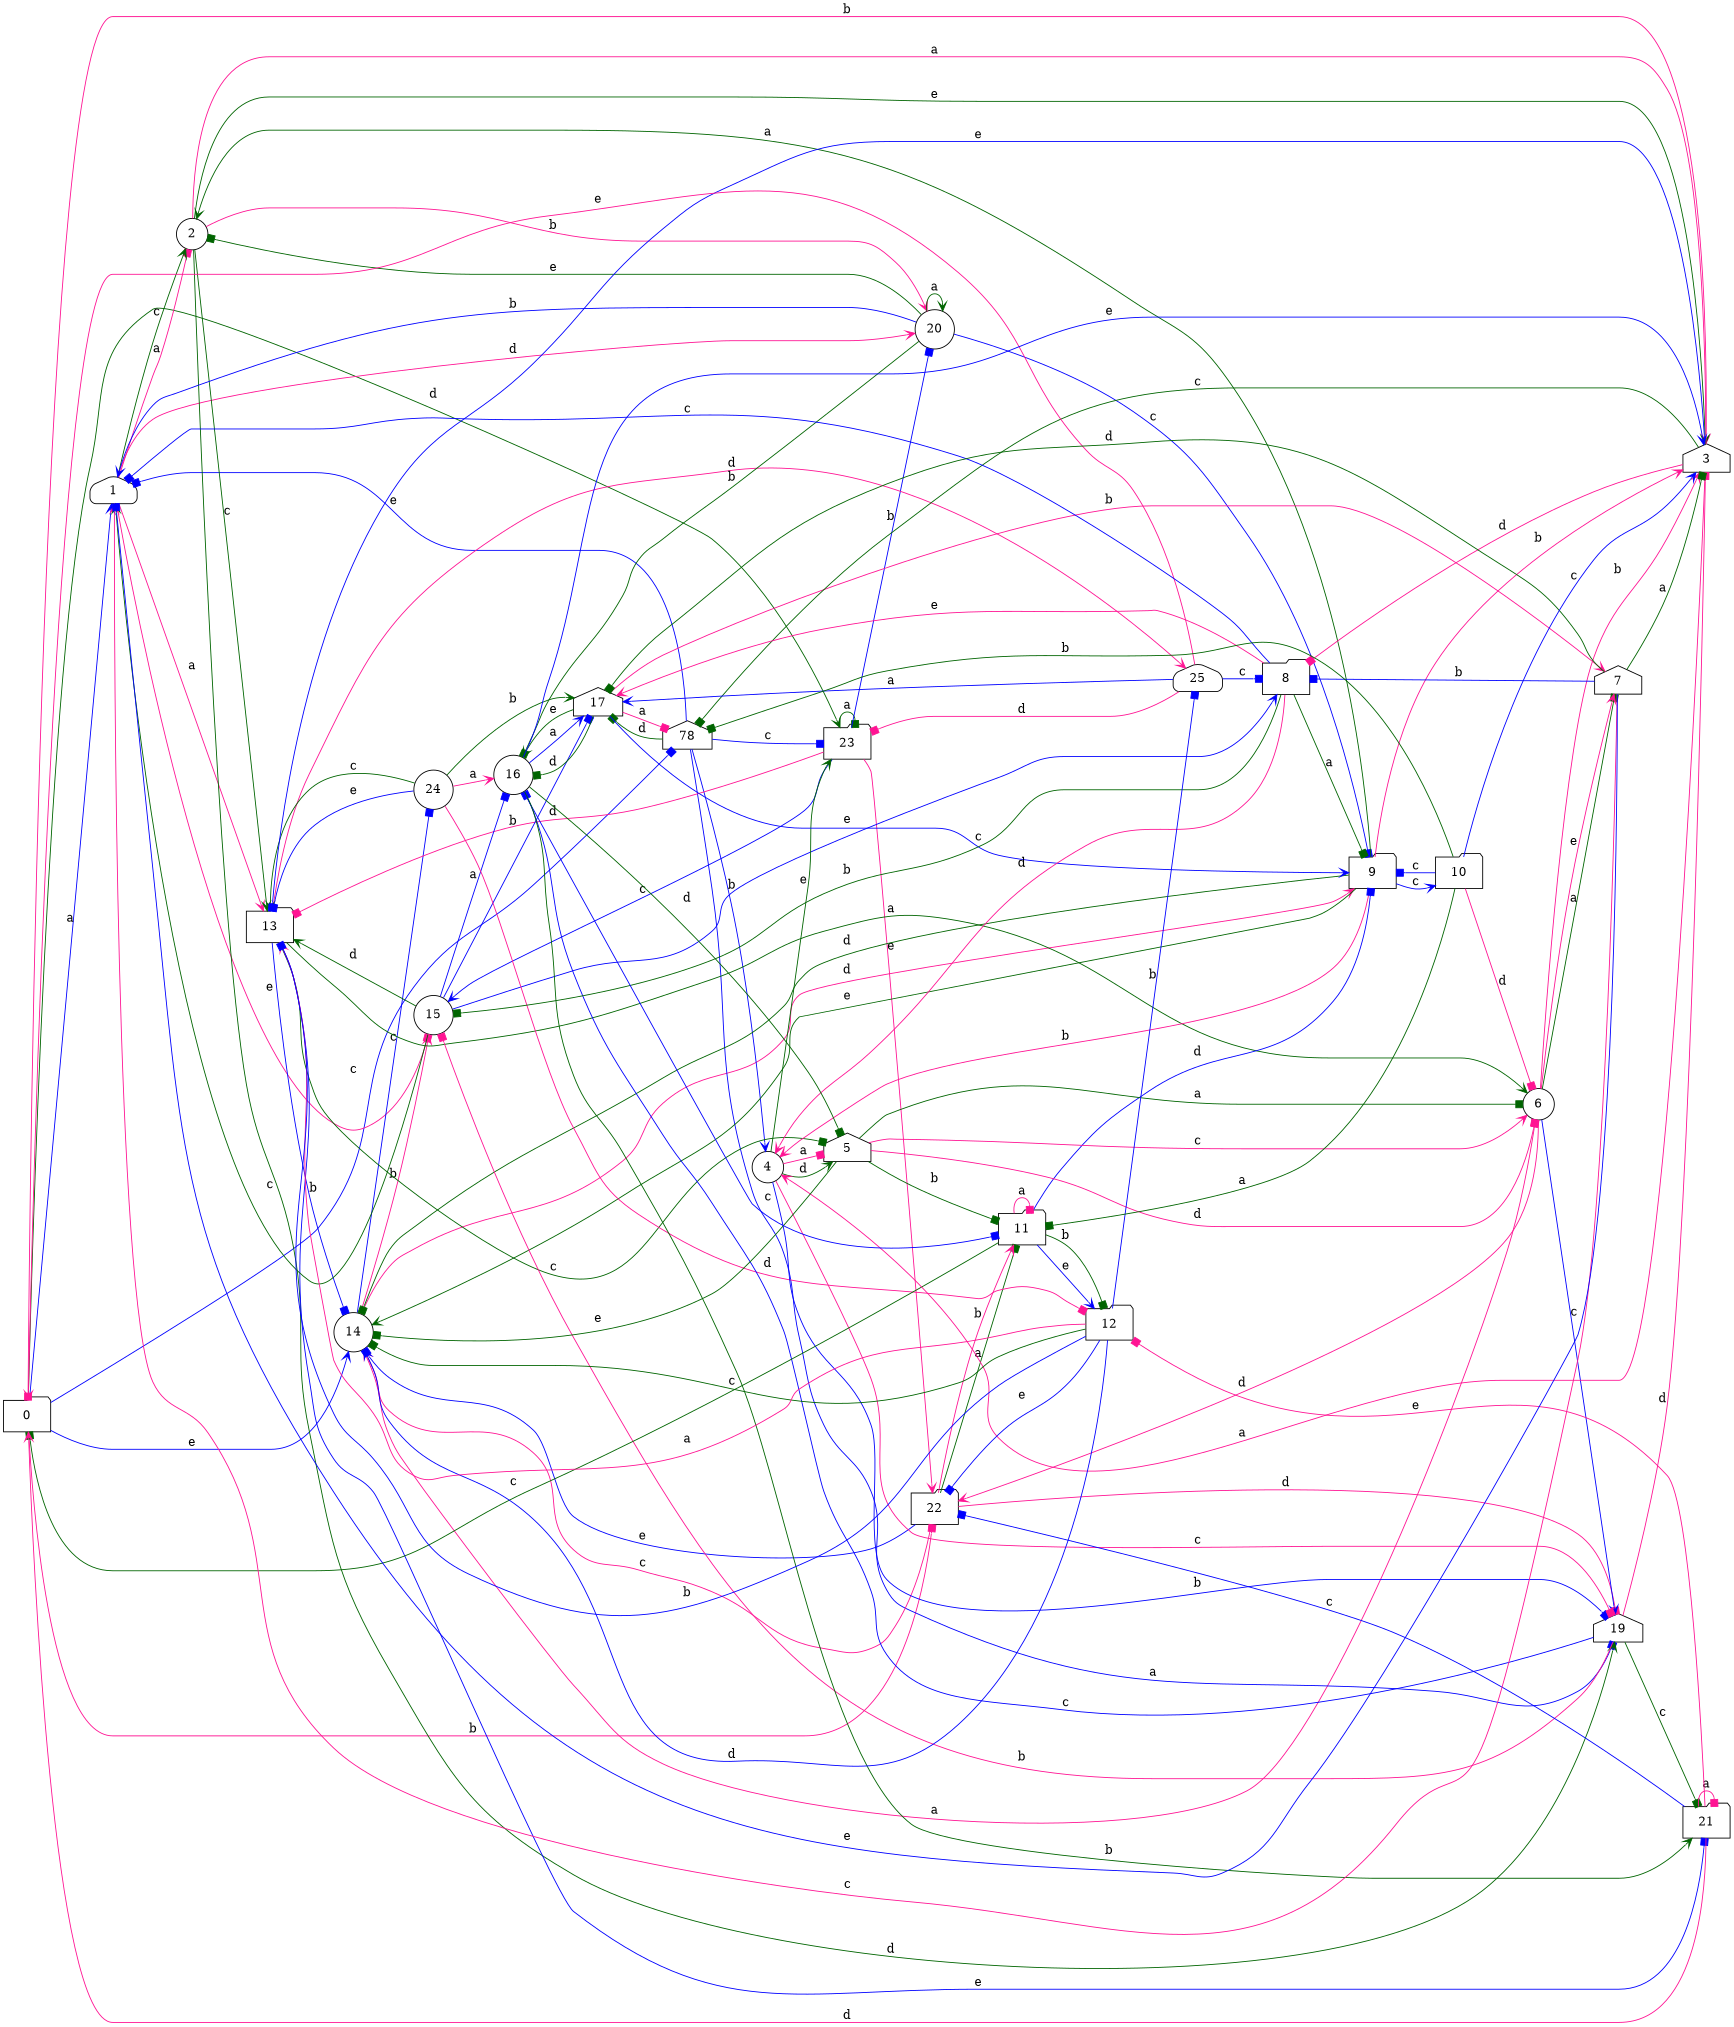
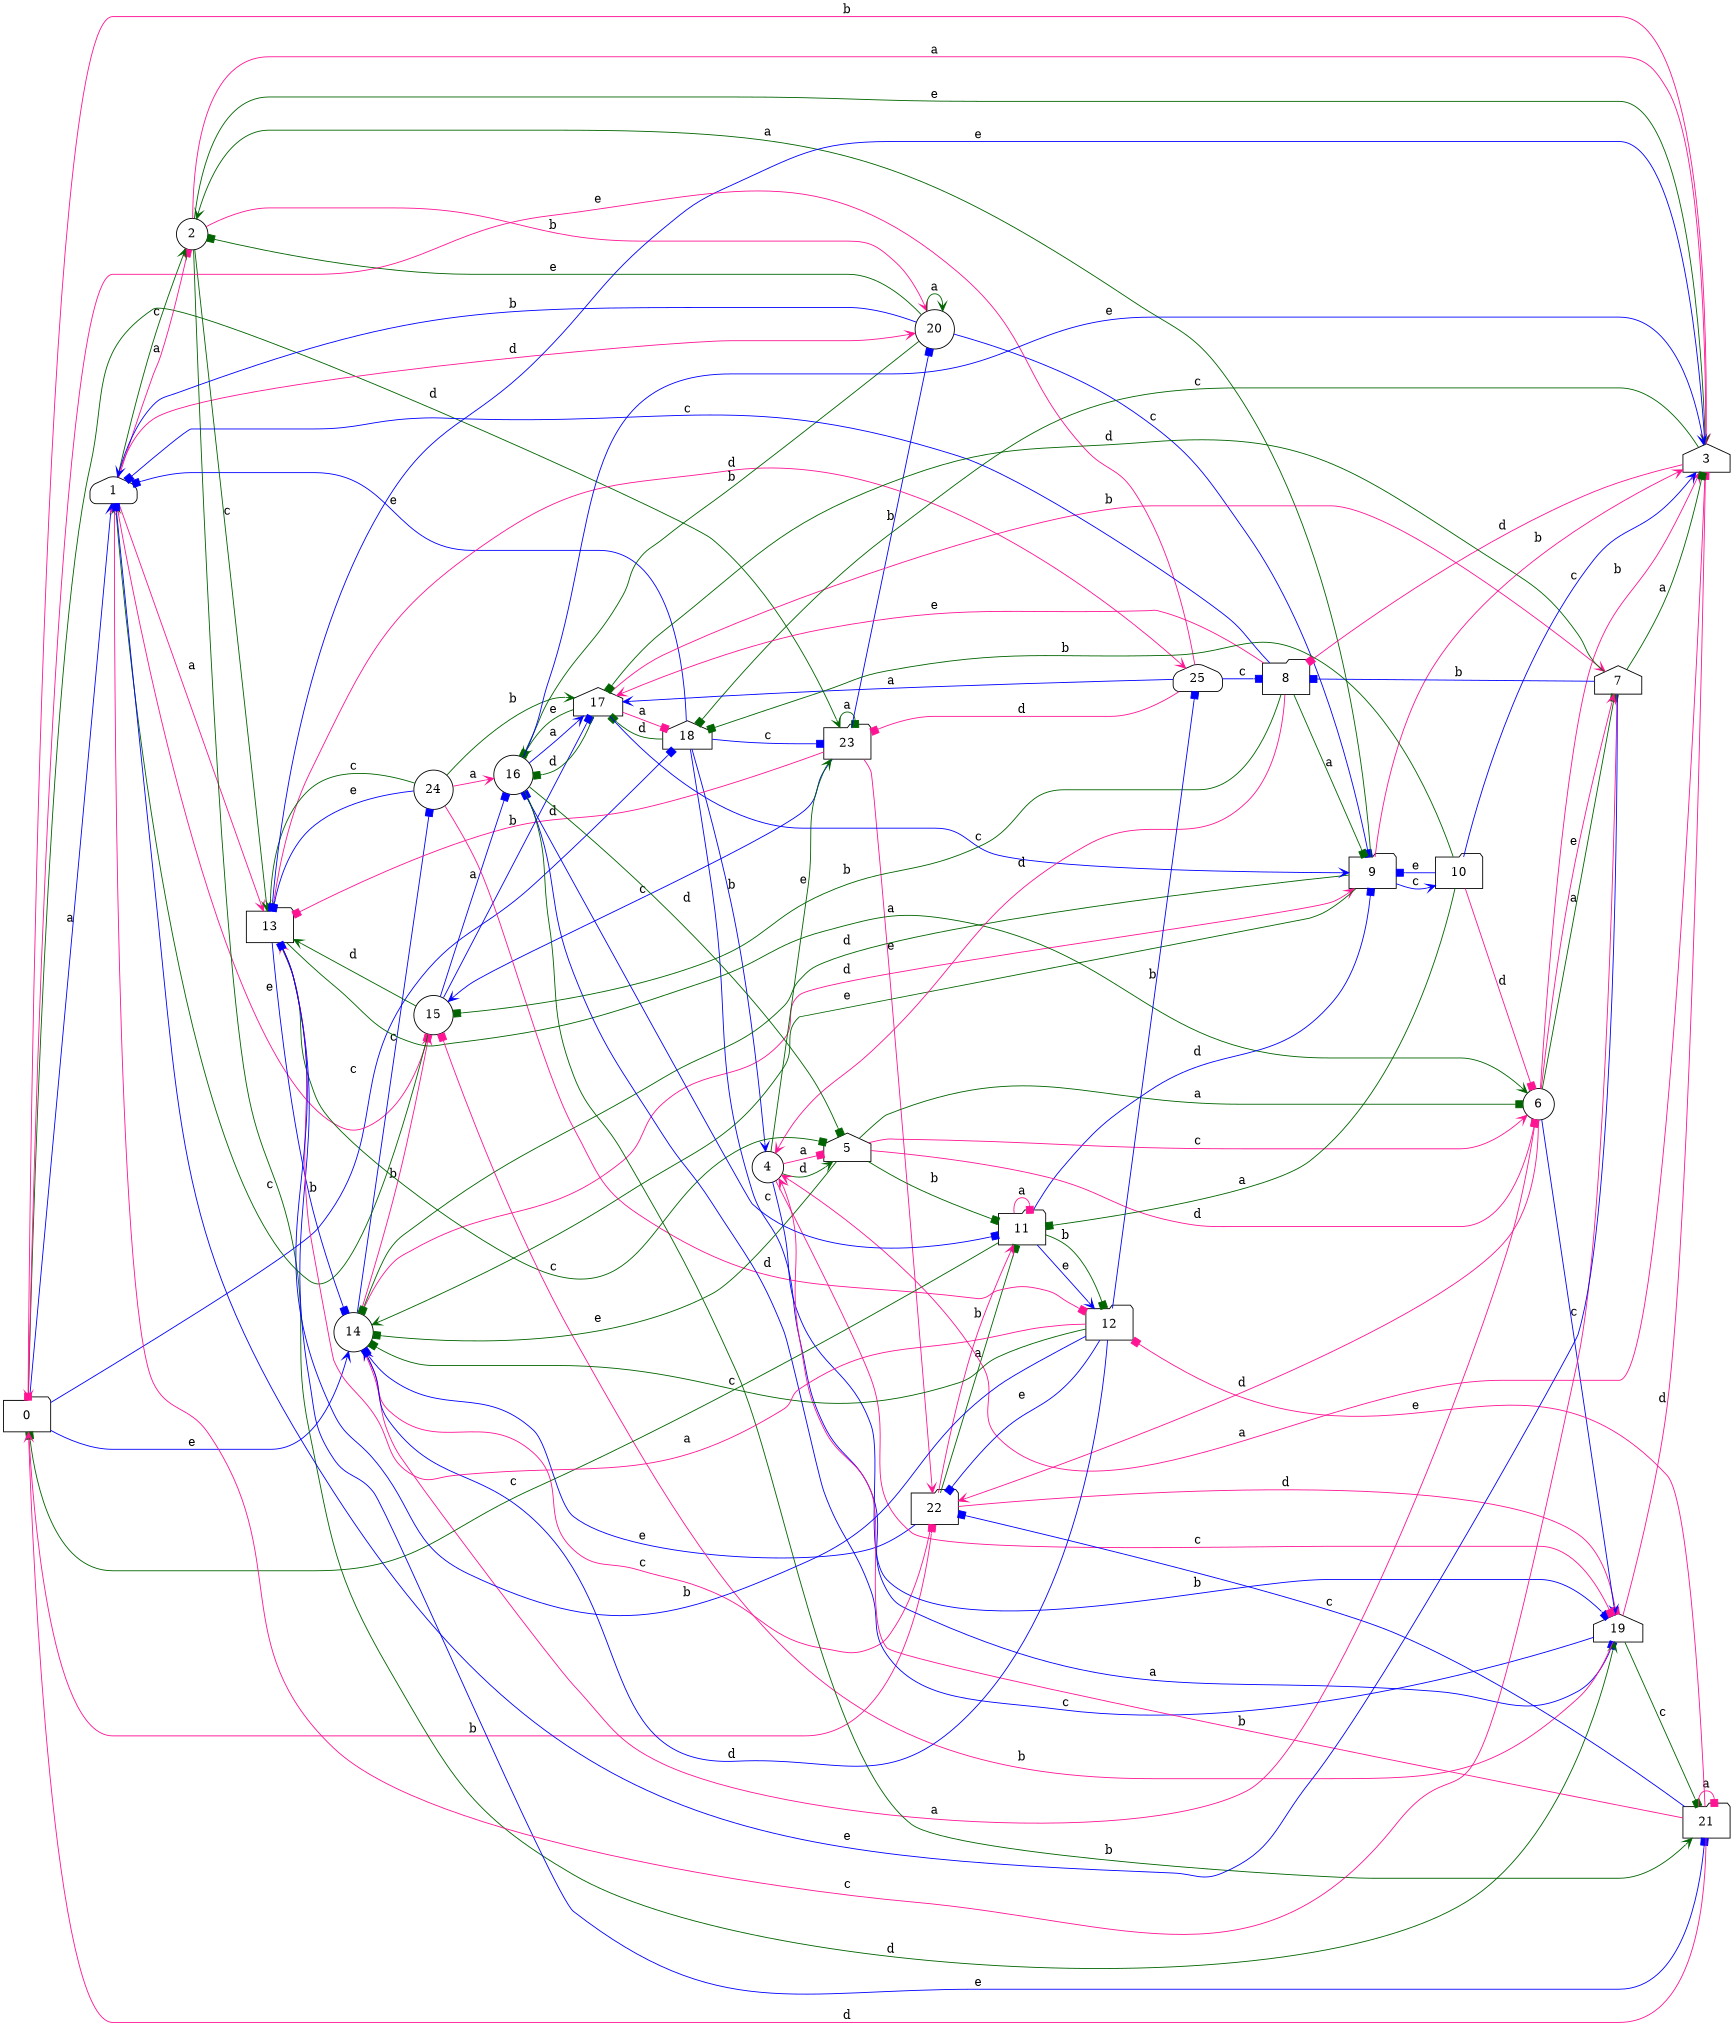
  digraph {
    fontname="DejaVu Serif"
    rankdir=LR
    node [color=black fillcolor=white fontname="DejaVu Serif" shape=folder style=filled]
    edge [arrowhead=box color=deeppink fontname="DejaVu Serif"]
    n1 [label=0]
    n2 [label=1 shape=house style="rounded,filled"]
    n3 [label=14 shape=circle style="rounded,filled"]
-   n4 [label=78 shape=house]
+   n4 [label=18 shape=house]
    n5 [label=22]
    n6 [label=23]
    n7 [label=2 shape=circle style="rounded,filled"]
    n8 [label=13 style="rounded,filled"]
    n9 [label=15 shape=circle style="rounded,filled"]
    n10 [label=20 shape=circle]
    n11 [label=6 shape=circle style="rounded,filled"]
    n12 [label=9]
    n13 [label=24 shape=circle style="rounded,filled"]
    n14 [label=19 shape=house]
    n15 [label=4 shape=circle]
    n16 [label=17 shape=house]
    n17 [label=11 style="rounded,filled"]
    n18 [label=3 shape=house]
    n19 [label=5 shape=house]
    n20 [label=21]
    n21 [label=25 shape=house style="rounded,filled"]
    n22 [label=8]
    n23 [label=16 shape=circle style="rounded,filled"]
    n24 [label=7 shape=house]
    n25 [label=12]
    n26 [label=10 style="rounded,filled"]
    n1 -> n2 [arrowhead=vee color=blue label=a]
    n1 -> n3 [arrowhead=vee color=blue label=e]
    n1 -> n4 [color=blue label=c]
    n1 -> n5 [label=b]
    n1 -> n6 [arrowhead=vee color=darkgreen label=d]
    n2 -> n7 [label=a]
    n2 -> n7 [arrowhead=vee color=darkgreen label=c]
    n2 -> n8 [arrowhead=vee label=a]
    n2 -> n9 [label=e]
    n2 -> n10 [arrowhead=vee label=d]
    n3 -> n9 [arrowhead=vee label=b]
    n3 -> n11 [label=a]
    n3 -> n12 [arrowhead=vee label=d]
    n3 -> n13 [color=blue label=c]
    n4 -> n2 [color=blue label=e]
    n4 -> n6 [color=blue label=c]
    n4 -> n14 [color=blue label=a]
    n4 -> n15 [arrowhead=vee color=blue label=b]
    n4 -> n16 [color=darkgreen label=d]
    n5 -> n3 [arrowhead=vee label=c]
    n5 -> n3 [color=blue label=e]
    n5 -> n14 [label=d]
    n5 -> n17 [color=darkgreen label=a]
    n5 -> n17 [arrowhead=vee label=b]
    n6 -> n5 [arrowhead=vee label=e]
    n6 -> n6 [color=darkgreen label=a]
    n6 -> n8 [label=d]
    n6 -> n9 [arrowhead=vee color=blue label=c]
    n6 -> n10 [color=blue label=b]
    n7 -> n8 [arrowhead=vee color=darkgreen label=c]
    n7 -> n10 [arrowhead=vee label=b]
    n7 -> n14 [arrowhead=vee color=darkgreen label=d]
    n7 -> n18 [arrowhead=vee label=a]
    n7 -> n18 [arrowhead=vee color=darkgreen label=e]
    n8 -> n3 [color=blue label=b]
    n8 -> n11 [arrowhead=vee color=darkgreen label=a]
    n8 -> n19 [color=darkgreen label=c]
    n8 -> n20 [color=blue label=e]
    n8 -> n21 [arrowhead=vee label=d]
    n9 -> n2 [arrowhead=vee color=darkgreen label=c]
    n9 -> n8 [arrowhead=vee color=darkgreen label=d]
    n9 -> n16 [color=blue label=b]
-   n9 -> n22 [arrowhead=vee color=blue label=e]
    n9 -> n23 [color=blue label=a]
    n10 -> n2 [arrowhead=vee color=blue label=b]
    n10 -> n7 [color=darkgreen label=e]
    n10 -> n10 [arrowhead=vee color=darkgreen label=a]
    n10 -> n12 [color=blue label=c]
    n10 -> n23 [color=darkgreen label=b]
    n11 -> n5 [arrowhead=vee label=d]
    n11 -> n14 [arrowhead=vee color=blue label=c]
    n11 -> n18 [arrowhead=vee label=b]
    n11 -> n24 [color=darkgreen label=a]
    n11 -> n24 [arrowhead=vee label=e]
    n12 -> n3 [color=darkgreen label=d]
    n12 -> n3 [arrowhead=vee color=darkgreen label=e]
    n12 -> n7 [arrowhead=vee color=darkgreen label=a]
    n12 -> n18 [arrowhead=vee label=b]
    n12 -> n26 [arrowhead=vee color=blue label=c]
    n13 -> n8 [arrowhead=vee color=darkgreen label=c]
    n13 -> n8 [color=blue label=e]
    n13 -> n16 [arrowhead=vee color=darkgreen label=b]
    n13 -> n23 [arrowhead=vee label=a]
    n13 -> n25 [label=d]
    n14 -> n9 [label=b]
    n14 -> n18 [label=d]
    n14 -> n20 [color=darkgreen label=c]
    n14 -> n23 [color=blue label=c]
    n15 -> n6 [arrowhead=vee color=darkgreen label=e]
    n15 -> n14 [color=blue label=b]
    n15 -> n14 [label=c]
    n15 -> n19 [label=a]
    n15 -> n19 [arrowhead=vee color=darkgreen label=d]
    n16 -> n4 [label=a]
    n16 -> n12 [arrowhead=vee color=blue label=c]
    n16 -> n23 [color=darkgreen label=d]
    n16 -> n23 [arrowhead=vee color=darkgreen label=e]
    n16 -> n24 [arrowhead=vee label=b]
    n17 -> n1 [color=darkgreen label=c]
    n17 -> n12 [color=blue label=d]
    n17 -> n17 [label=a]
    n17 -> n25 [color=darkgreen label=b]
    n17 -> n25 [arrowhead=vee color=blue label=e]
    n18 -> n1 [label=b]
    n18 -> n4 [color=darkgreen label=c]
    n18 -> n8 [color=blue label=e]
    n18 -> n15 [arrowhead=vee label=a]
    n18 -> n22 [label=d]
    n19 -> n3 [color=darkgreen label=e]
    n19 -> n11 [color=darkgreen label=a]
    n19 -> n11 [arrowhead=vee label=c]
    n19 -> n11 [label=d]
    n19 -> n17 [color=darkgreen label=b]
    n20 -> n1 [arrowhead=vee label=d]
    n20 -> n5 [color=blue label=c]
-   n12 -> n15 [arrowhead=vee label=b]
+   n20 -> n15 [arrowhead=vee label=b]
    n20 -> n20 [label=a]
    n20 -> n25 [label=e]
    n21 -> n1 [arrowhead=vee label=e]
    n21 -> n6 [label=d]
    n21 -> n16 [arrowhead=vee color=blue label=a]
    n21 -> n22 [color=blue label=c]
    n22 -> n2 [color=blue label=c]
    n22 -> n9 [color=darkgreen label=b]
    n22 -> n12 [color=darkgreen label=a]
    n22 -> n15 [arrowhead=vee label=d]
    n22 -> n16 [arrowhead=vee label=e]
    n23 -> n16 [arrowhead=vee color=blue label=a]
    n23 -> n17 [color=blue label=c]
    n23 -> n18 [arrowhead=vee color=blue label=e]
    n23 -> n19 [color=darkgreen label=d]
    n23 -> n20 [arrowhead=vee color=darkgreen label=b]
    n24 -> n2 [arrowhead=vee label=c]
    n24 -> n2 [color=blue label=e]
    n24 -> n16 [color=darkgreen label=d]
    n24 -> n18 [color=darkgreen label=a]
    n24 -> n22 [color=blue label=b]
    n25 -> n3 [color=darkgreen label=c]
    n25 -> n3 [arrowhead=vee color=blue label=d]
    n25 -> n5 [color=blue label=e]
    n25 -> n8 [arrowhead=vee label=a]
    n25 -> n8 [color=blue label=b]
    n25 -> n21 [color=blue label=b]
    n26 -> n4 [color=darkgreen label=b]
    n26 -> n11 [label=d]
-   n26 -> n12 [color=blue label=c]
+   n26 -> n12 [color=blue label=e]
    n26 -> n17 [color=darkgreen label=a]
    n26 -> n18 [arrowhead=vee color=blue label=c]
  }
